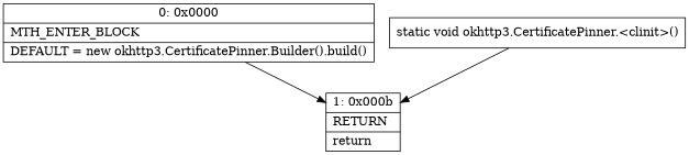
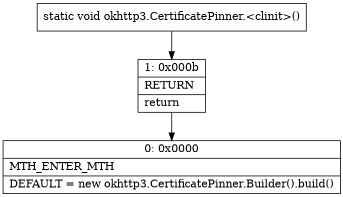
  digraph {
    node [shape=record]
-   n1 [label="{0\:\ 0x0000|MTH_ENTER_BLOCK\l|DEFAULT = new okhttp3.CertificatePinner.Builder().build()\l}"]
+   n1 [label="{0\:\ 0x0000|MTH_ENTER_MTH\l|DEFAULT = new okhttp3.CertificatePinner.Builder().build()\l}"]
    n2 [label="{1\:\ 0x000b|RETURN\l|return\l}"]
    n3 [label="{static void okhttp3.CertificatePinner.\<clinit\>() }"]
-   n1 -> n2
+   n2 -> n1
    n3 -> n2
  }
